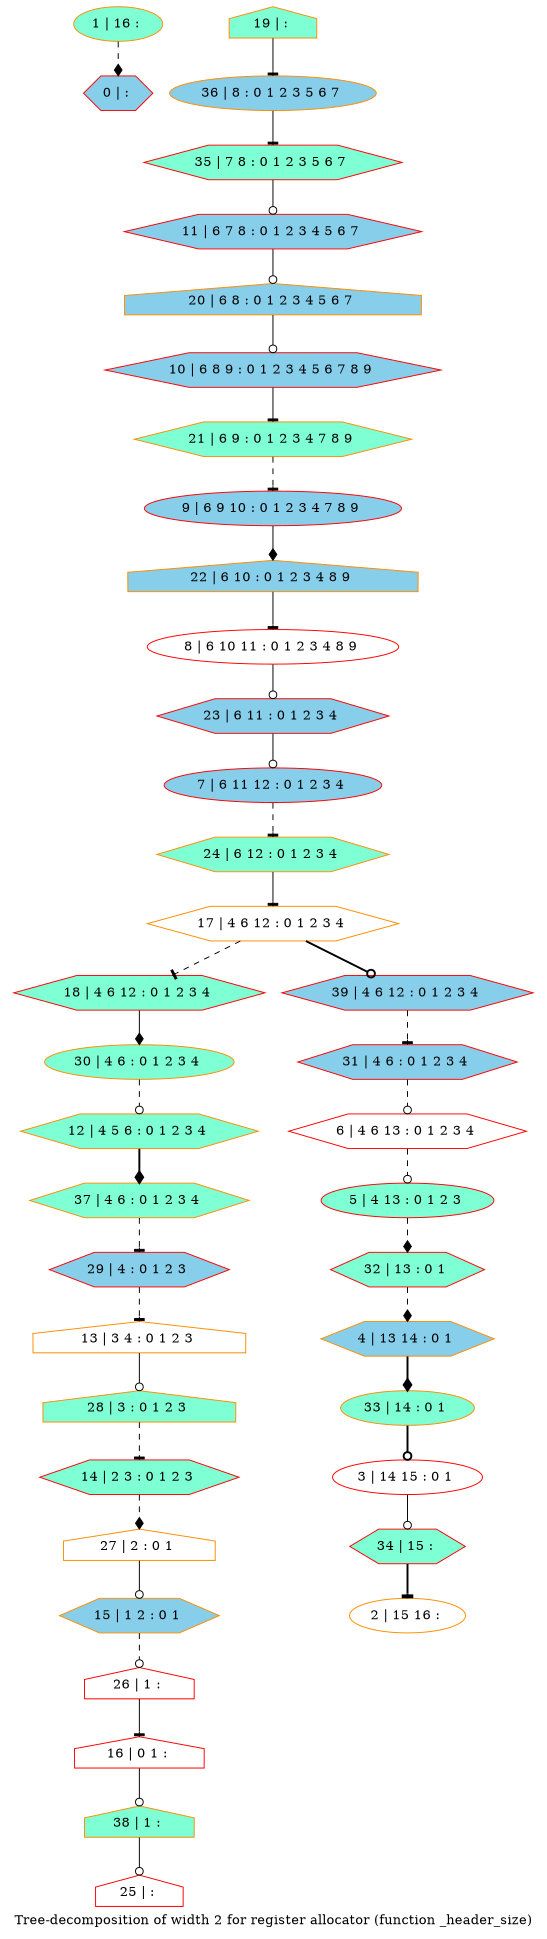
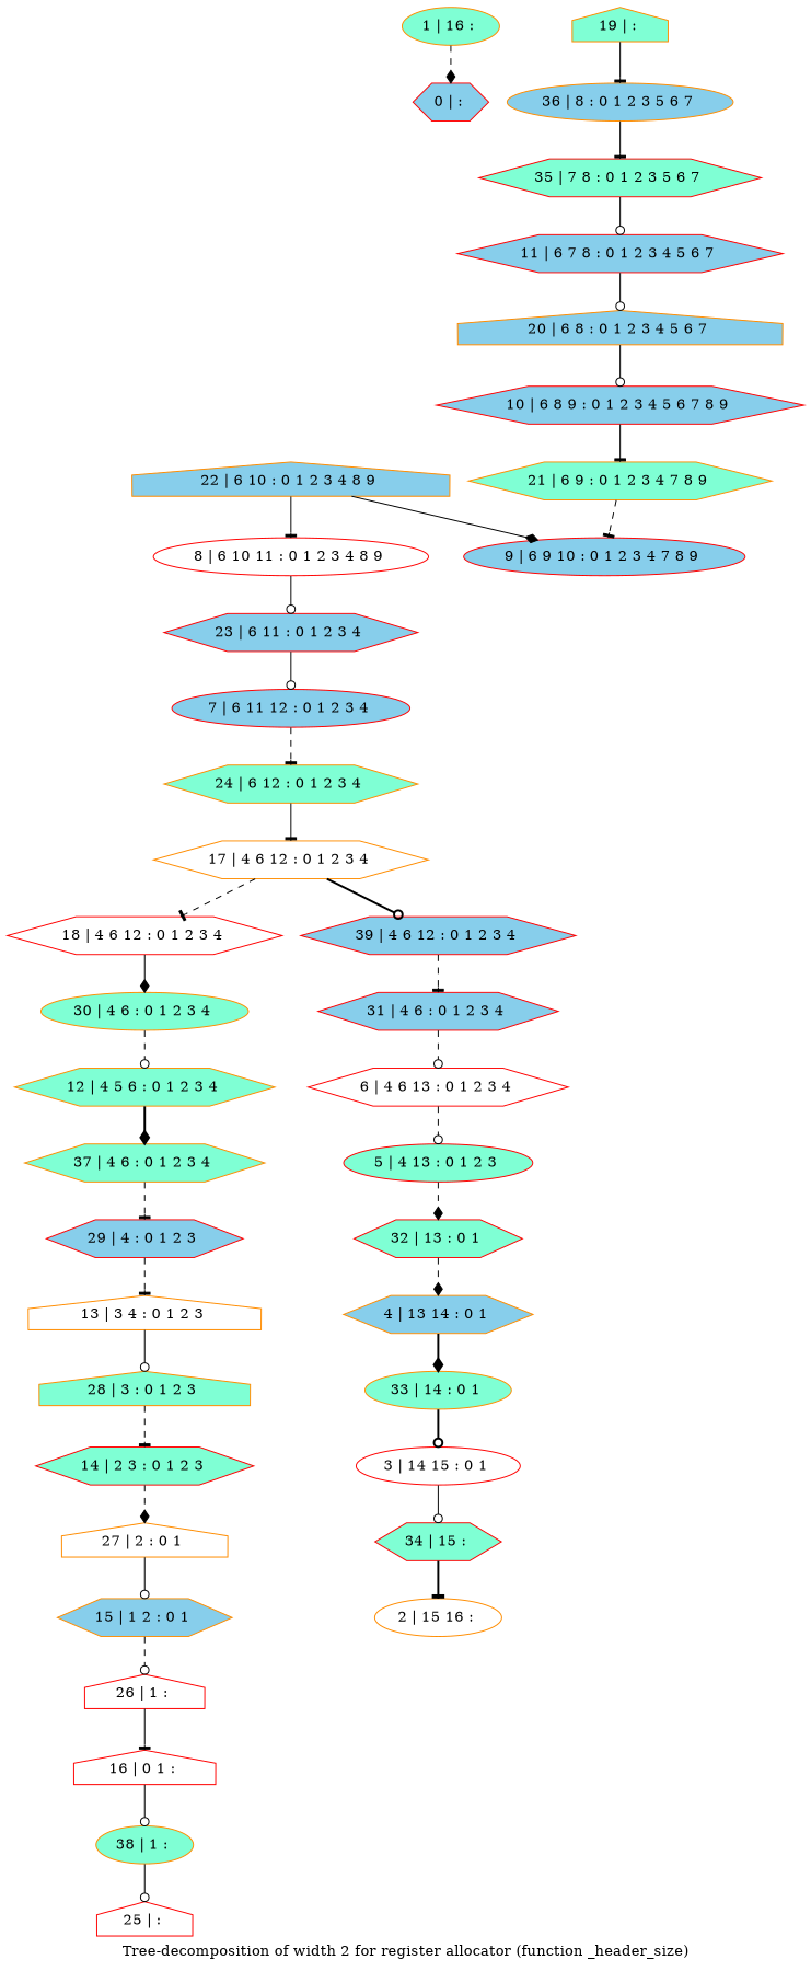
  digraph {
    label="Tree-decomposition of width 2 for register allocator (function _header_size)"
    node [color=red fillcolor=aquamarine shape=hexagon style=filled]
    edge [arrowhead=odot style=solid]
    n1 [fillcolor=skyblue label="0 | : "]
    n2 [color=darkorange label="1 | 16 : " shape=ellipse]
    n3 [color=darkorange fillcolor=white label="2 | 15 16 : " shape=ellipse]
    n4 [fillcolor=white label="3 | 14 15 : 0 1 " shape=ellipse]
    n5 [label="34 | 15 : "]
    n6 [color=darkorange fillcolor=skyblue label="4 | 13 14 : 0 1 "]
    n7 [color=darkorange label="33 | 14 : 0 1 " shape=ellipse]
    n8 [label="5 | 4 13 : 0 1 2 3 " shape=ellipse]
    n9 [label="32 | 13 : 0 1 "]
    n10 [fillcolor=white label="6 | 4 6 13 : 0 1 2 3 4 "]
    n11 [fillcolor=skyblue label="7 | 6 11 12 : 0 1 2 3 4 " shape=ellipse]
    n12 [color=darkorange label="24 | 6 12 : 0 1 2 3 4 "]
    n13 [color=darkorange fillcolor=white label="17 | 4 6 12 : 0 1 2 3 4 "]
    n14 [fillcolor=white label="8 | 6 10 11 : 0 1 2 3 4 8 9 " shape=ellipse]
    n15 [fillcolor=skyblue label="23 | 6 11 : 0 1 2 3 4 "]
    n16 [fillcolor=skyblue label="9 | 6 9 10 : 0 1 2 3 4 7 8 9 " shape=ellipse]
    n17 [color=darkorange fillcolor=skyblue label="22 | 6 10 : 0 1 2 3 4 8 9 " shape=house]
    n18 [fillcolor=skyblue label="10 | 6 8 9 : 0 1 2 3 4 5 6 7 8 9 "]
    n19 [color=darkorange label="21 | 6 9 : 0 1 2 3 4 7 8 9 "]
    n20 [fillcolor=skyblue label="11 | 6 7 8 : 0 1 2 3 4 5 6 7 "]
    n21 [color=darkorange fillcolor=skyblue label="20 | 6 8 : 0 1 2 3 4 5 6 7 " shape=house]
    n22 [color=darkorange label="12 | 4 5 6 : 0 1 2 3 4 "]
    n23 [color=darkorange label="37 | 4 6 : 0 1 2 3 4 "]
    n24 [fillcolor=skyblue label="29 | 4 : 0 1 2 3 "]
    n25 [color=darkorange fillcolor=white label="13 | 3 4 : 0 1 2 3 " shape=house]
    n26 [color=darkorange label="28 | 3 : 0 1 2 3 " shape=house]
    n27 [label="14 | 2 3 : 0 1 2 3 "]
    n28 [color=darkorange fillcolor=white label="27 | 2 : 0 1 " shape=house]
    n29 [color=darkorange fillcolor=skyblue label="15 | 1 2 : 0 1 "]
    n30 [fillcolor=white label="26 | 1 : " shape=house]
    n31 [fillcolor=white label="16 | 0 1 : " shape=house]
-   n32 [color=darkorange label="38 | 1 : " shape=house]
+   n32 [color=darkorange label="38 | 1 : " shape=ellipse]
    n33 [fillcolor=white label="25 | : " shape=house]
-   n34 [label="18 | 4 6 12 : 0 1 2 3 4 "]
+   n34 [fillcolor=white label="18 | 4 6 12 : 0 1 2 3 4 "]
    n35 [fillcolor=skyblue label="39 | 4 6 12 : 0 1 2 3 4 "]
    n36 [color=darkorange label="30 | 4 6 : 0 1 2 3 4 " shape=ellipse]
    n37 [fillcolor=skyblue label="31 | 4 6 : 0 1 2 3 4 "]
    n38 [color=darkorange label="19 | : " shape=house]
    n39 [color=darkorange fillcolor=skyblue label="36 | 8 : 0 1 2 3 5 6 7 " shape=ellipse]
    n40 [label="35 | 7 8 : 0 1 2 3 5 6 7 "]
    n2 -> n1 [arrowhead=diamond style=dashed]
    n4 -> n5
    n5 -> n3 [arrowhead=tee style=bold]
    n6 -> n7 [arrowhead=diamond style=bold]
    n7 -> n4 [style=bold]
    n8 -> n9 [arrowhead=diamond style=dashed]
    n9 -> n6 [arrowhead=diamond style=dashed]
    n10 -> n8 [style=dashed]
    n11 -> n12 [arrowhead=tee style=dashed]
    n12 -> n13 [arrowhead=tee]
    n13 -> n34 [arrowhead=tee style=dashed]
    n13 -> n35 [style=bold]
    n14 -> n15
    n15 -> n11
-   n16 -> n17 [arrowhead=diamond]
+   n17 -> n16 [arrowhead=diamond]
    n17 -> n14 [arrowhead=tee]
    n18 -> n19 [arrowhead=tee]
    n19 -> n16 [arrowhead=tee style=dashed]
    n20 -> n21
    n21 -> n18
    n22 -> n23 [arrowhead=diamond style=bold]
    n23 -> n24 [arrowhead=tee style=dashed]
    n24 -> n25 [arrowhead=tee style=dashed]
    n25 -> n26
    n26 -> n27 [arrowhead=tee style=dashed]
    n27 -> n28 [arrowhead=diamond style=dashed]
    n28 -> n29
    n29 -> n30 [style=dashed]
    n30 -> n31 [arrowhead=tee]
    n31 -> n32
    n32 -> n33
    n34 -> n36 [arrowhead=diamond]
    n35 -> n37 [arrowhead=tee style=dashed]
    n36 -> n22 [style=dashed]
    n37 -> n10 [style=dashed]
    n38 -> n39 [arrowhead=tee]
    n39 -> n40 [arrowhead=tee]
    n40 -> n20
  }
